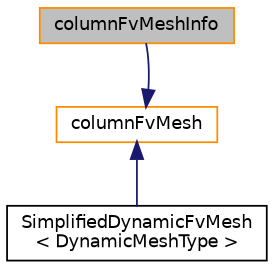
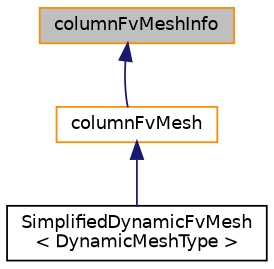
  digraph {
    node [color=darkorange fontname=Helvetica fontsize=10 shape=record]
    edge [color=midnightblue dir=back fontname=Helvetica fontsize=10 labelfontname=Helvetica labelfontsize=10 style=solid]
    n1 [fillcolor=grey75 fontcolor=black height=0.2 label=columnFvMeshInfo style=filled width=0.4]
    n2 [height=0.2 label=columnFvMesh width=0.4]
    n3 [color=black height=0.2 label="SimplifiedDynamicFvMesh\l\< DynamicMeshType \>" width=0.4]
-   n2 -> n1
+   n1 -> n2
    n2 -> n3
  }
